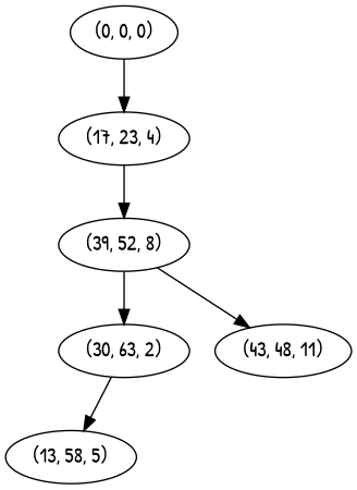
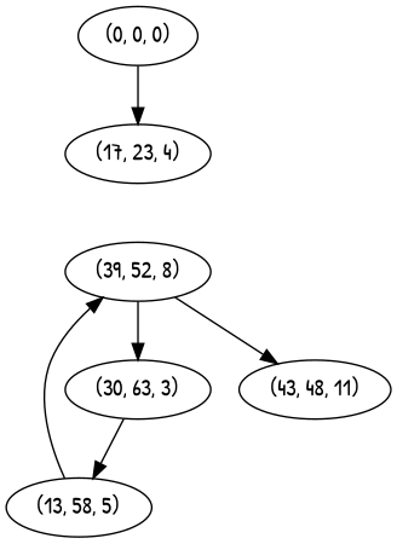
  digraph {
    fontname="Patrick Hand"
    node [fontname="Patrick Hand"]
    edge [fontname="Patrick Hand"]
    "(0, 0, 0)"
    "(17, 23, 4)"
    n3 [label="(13, 58, 5)"]
-   "(30, 63, 3)" [label="(30, 63, 2)"]
+   "(30, 63, 3)"
    "(39, 52, 8)"
    "(43, 48, 11)"
    "(0, 0, 0)" -> "(17, 23, 4)"
-   "(17, 23, 4)" -> "(39, 52, 8)"
+   n3 -> "(39, 52, 8)"
    "(30, 63, 3)" -> n3
    "(39, 52, 8)" -> "(30, 63, 3)"
    "(39, 52, 8)" -> "(43, 48, 11)"
  }
